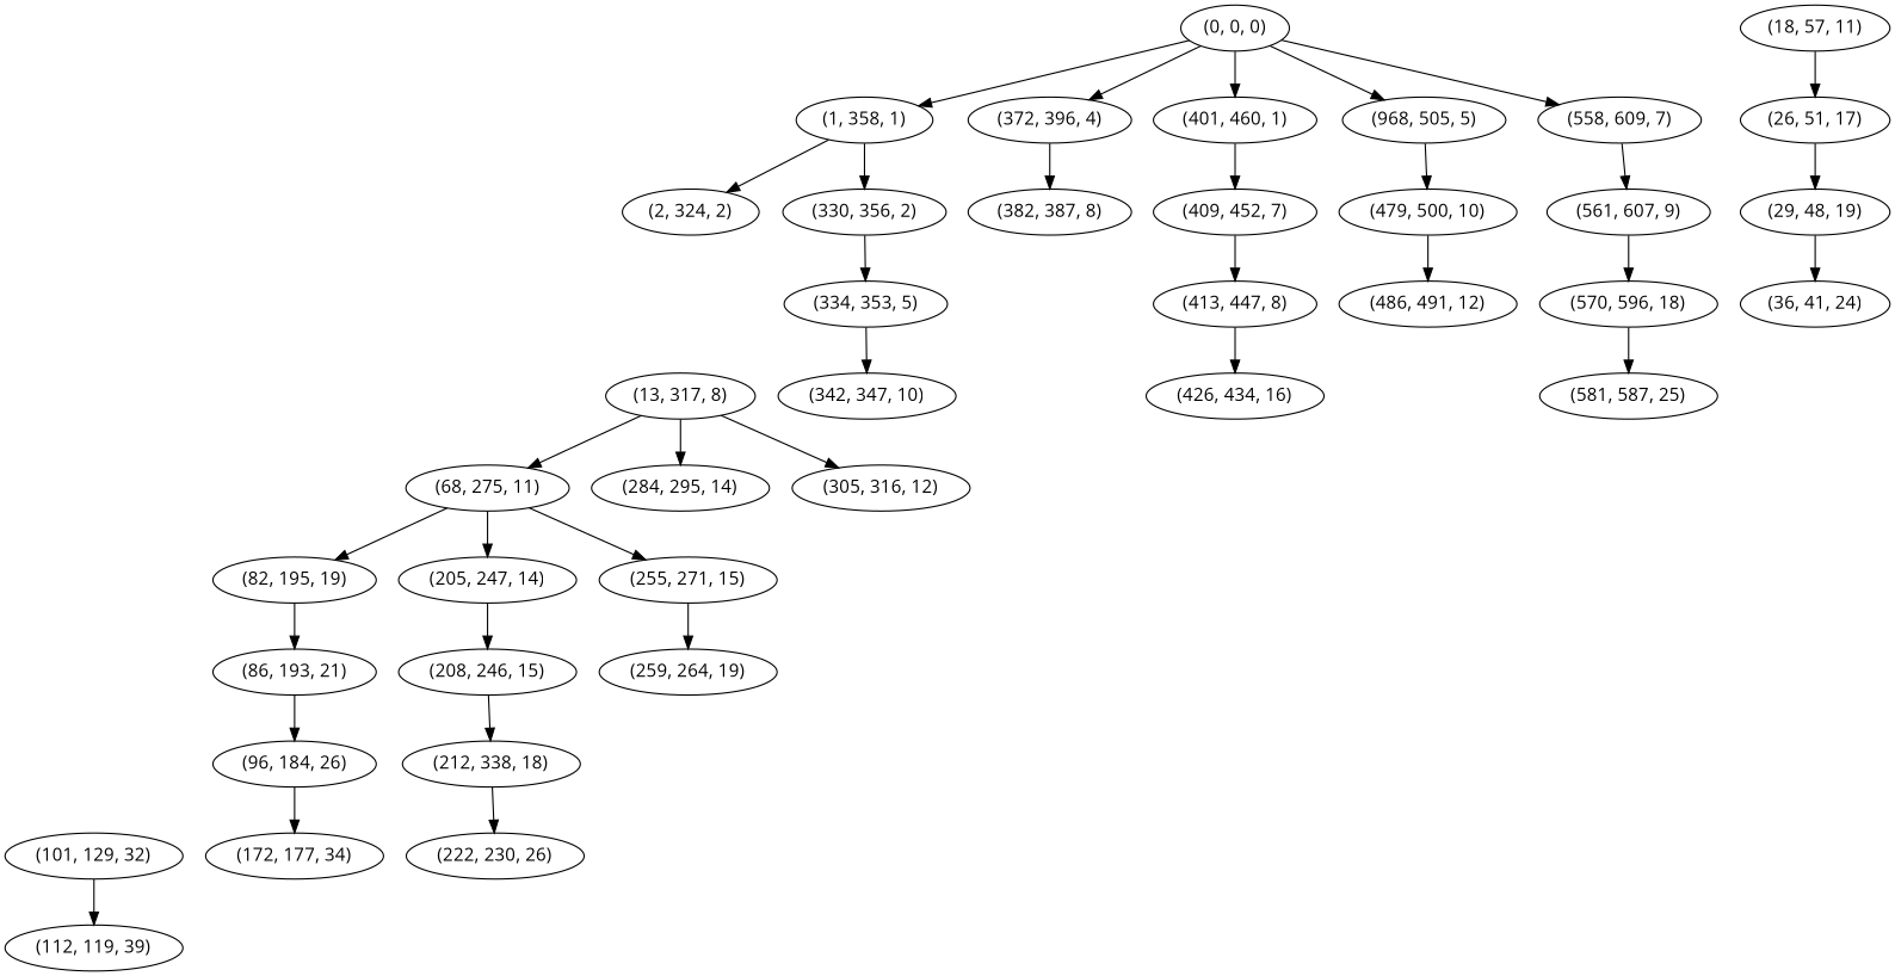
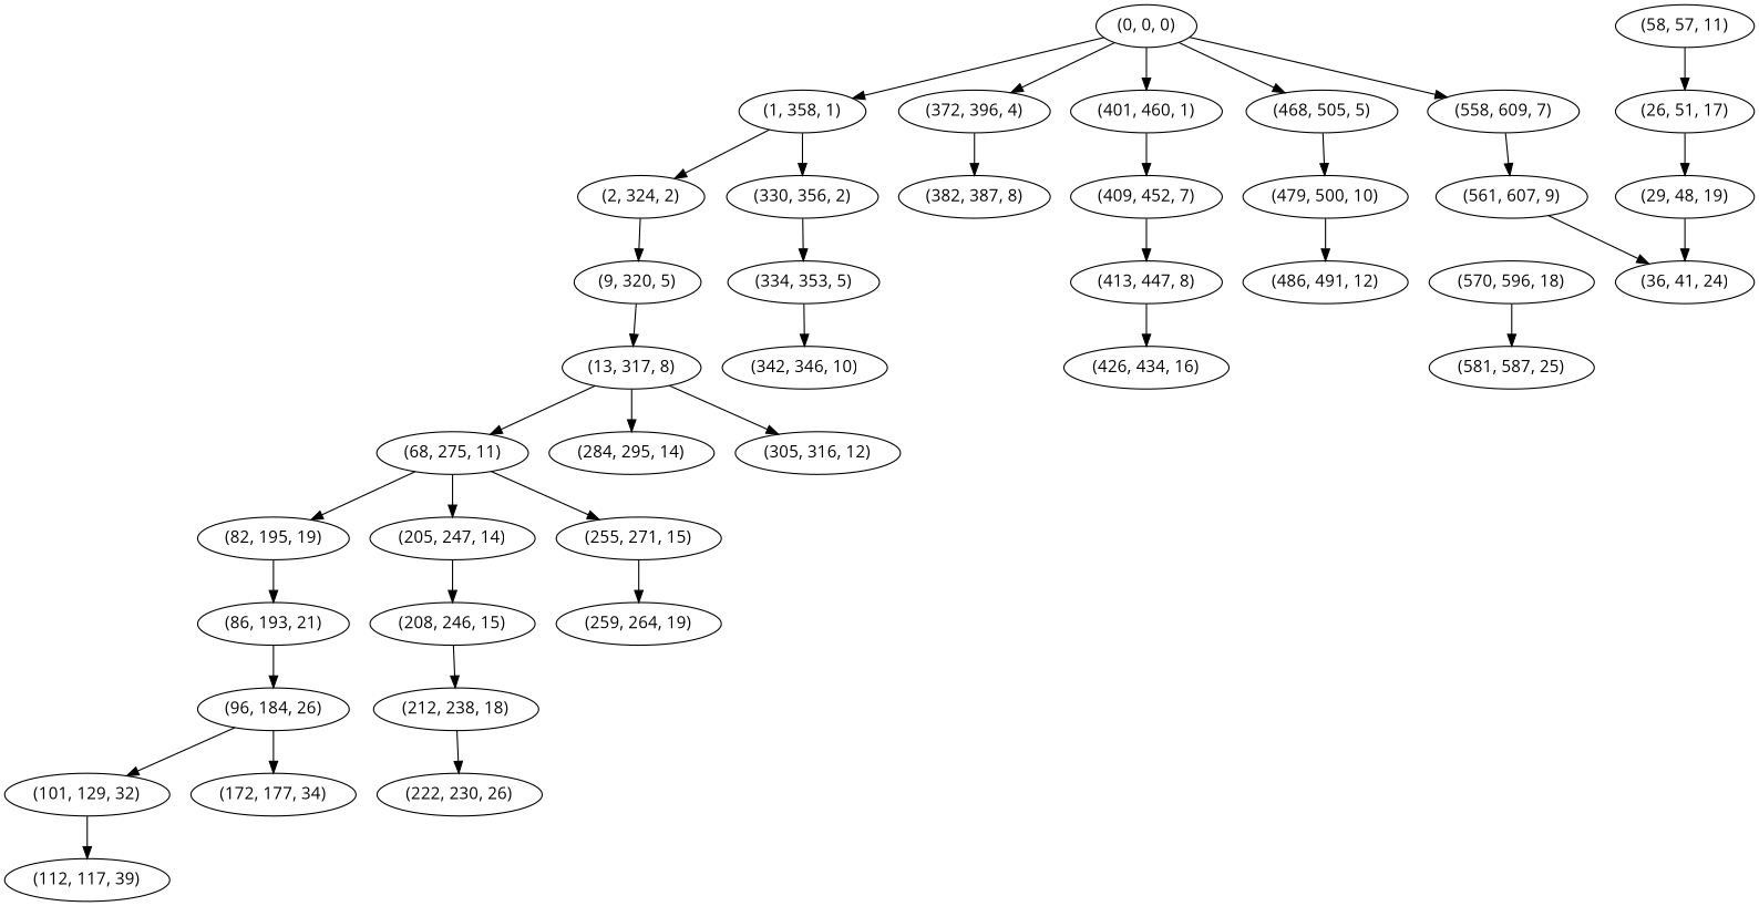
  digraph {
    fontname="Open Sans"
    node [fontname="Open Sans"]
    edge [fontname="Open Sans"]
    "(0, 0, 0)"
    "(1, 358, 1)"
    "(372, 396, 4)"
    "(401, 460, 1)"
-   "(468, 505, 5)" [label="(968, 505, 5)"]
+   "(468, 505, 5)"
    "(558, 609, 7)"
    "(2, 324, 2)"
    "(330, 356, 2)"
    "(382, 387, 8)"
    "(409, 452, 7)"
    "(479, 500, 10)"
    "(561, 607, 9)"
+   "(9, 320, 5)"
    "(334, 353, 5)"
    "(13, 317, 8)"
    "(68, 275, 11)"
    "(284, 295, 14)"
    n18 [label="(305, 316, 12)"]
-   "(18, 57, 11)"
+   "(18, 57, 11)" [label="(58, 57, 11)"]
    "(26, 51, 17)"
    "(82, 195, 19)"
    "(205, 247, 14)"
    "(255, 271, 15)"
    "(29, 48, 19)"
    "(36, 41, 24)"
    "(86, 193, 21)"
    "(208, 246, 15)"
    "(259, 264, 19)"
    n29 [label="(96, 184, 26)"]
    "(101, 129, 32)"
    "(172, 177, 34)"
-   "(112, 117, 39)" [label="(112, 119, 39)"]
-   "(212, 238, 18)" [label="(212, 338, 18)"]
+   "(112, 117, 39)"
+   "(212, 238, 18)"
    "(222, 230, 26)"
-   "(342, 347, 10)"
+   "(342, 347, 10)" [label="(342, 346, 10)"]
    "(413, 447, 8)"
    "(426, 434, 16)"
    "(486, 491, 12)"
    "(570, 596, 18)"
    "(581, 587, 25)"
    "(0, 0, 0)" -> "(1, 358, 1)"
    "(0, 0, 0)" -> "(372, 396, 4)"
    "(0, 0, 0)" -> "(401, 460, 1)"
    "(0, 0, 0)" -> "(468, 505, 5)"
    "(0, 0, 0)" -> "(558, 609, 7)"
    "(1, 358, 1)" -> "(2, 324, 2)"
    "(1, 358, 1)" -> "(330, 356, 2)"
    "(372, 396, 4)" -> "(382, 387, 8)"
    "(401, 460, 1)" -> "(409, 452, 7)"
    "(468, 505, 5)" -> "(479, 500, 10)"
    "(558, 609, 7)" -> "(561, 607, 9)"
+   "(2, 324, 2)" -> "(9, 320, 5)"
    "(330, 356, 2)" -> "(334, 353, 5)"
    "(409, 452, 7)" -> "(413, 447, 8)"
    "(479, 500, 10)" -> "(486, 491, 12)"
-   "(561, 607, 9)" -> "(570, 596, 18)"
+   "(561, 607, 9)" -> "(36, 41, 24)"
+   "(9, 320, 5)" -> "(13, 317, 8)"
    "(334, 353, 5)" -> "(342, 347, 10)"
    "(13, 317, 8)" -> "(68, 275, 11)"
    "(13, 317, 8)" -> "(284, 295, 14)"
    "(13, 317, 8)" -> n18
    "(68, 275, 11)" -> "(82, 195, 19)"
    "(68, 275, 11)" -> "(205, 247, 14)"
    "(68, 275, 11)" -> "(255, 271, 15)"
    "(18, 57, 11)" -> "(26, 51, 17)"
    "(26, 51, 17)" -> "(29, 48, 19)"
    "(82, 195, 19)" -> "(86, 193, 21)"
    "(205, 247, 14)" -> "(208, 246, 15)"
    "(255, 271, 15)" -> "(259, 264, 19)"
    "(29, 48, 19)" -> "(36, 41, 24)"
    "(86, 193, 21)" -> n29
    "(208, 246, 15)" -> "(212, 238, 18)"
+   n29 -> "(101, 129, 32)"
    n29 -> "(172, 177, 34)"
    "(101, 129, 32)" -> "(112, 117, 39)"
    "(212, 238, 18)" -> "(222, 230, 26)"
    "(413, 447, 8)" -> "(426, 434, 16)"
    "(570, 596, 18)" -> "(581, 587, 25)"
  }
